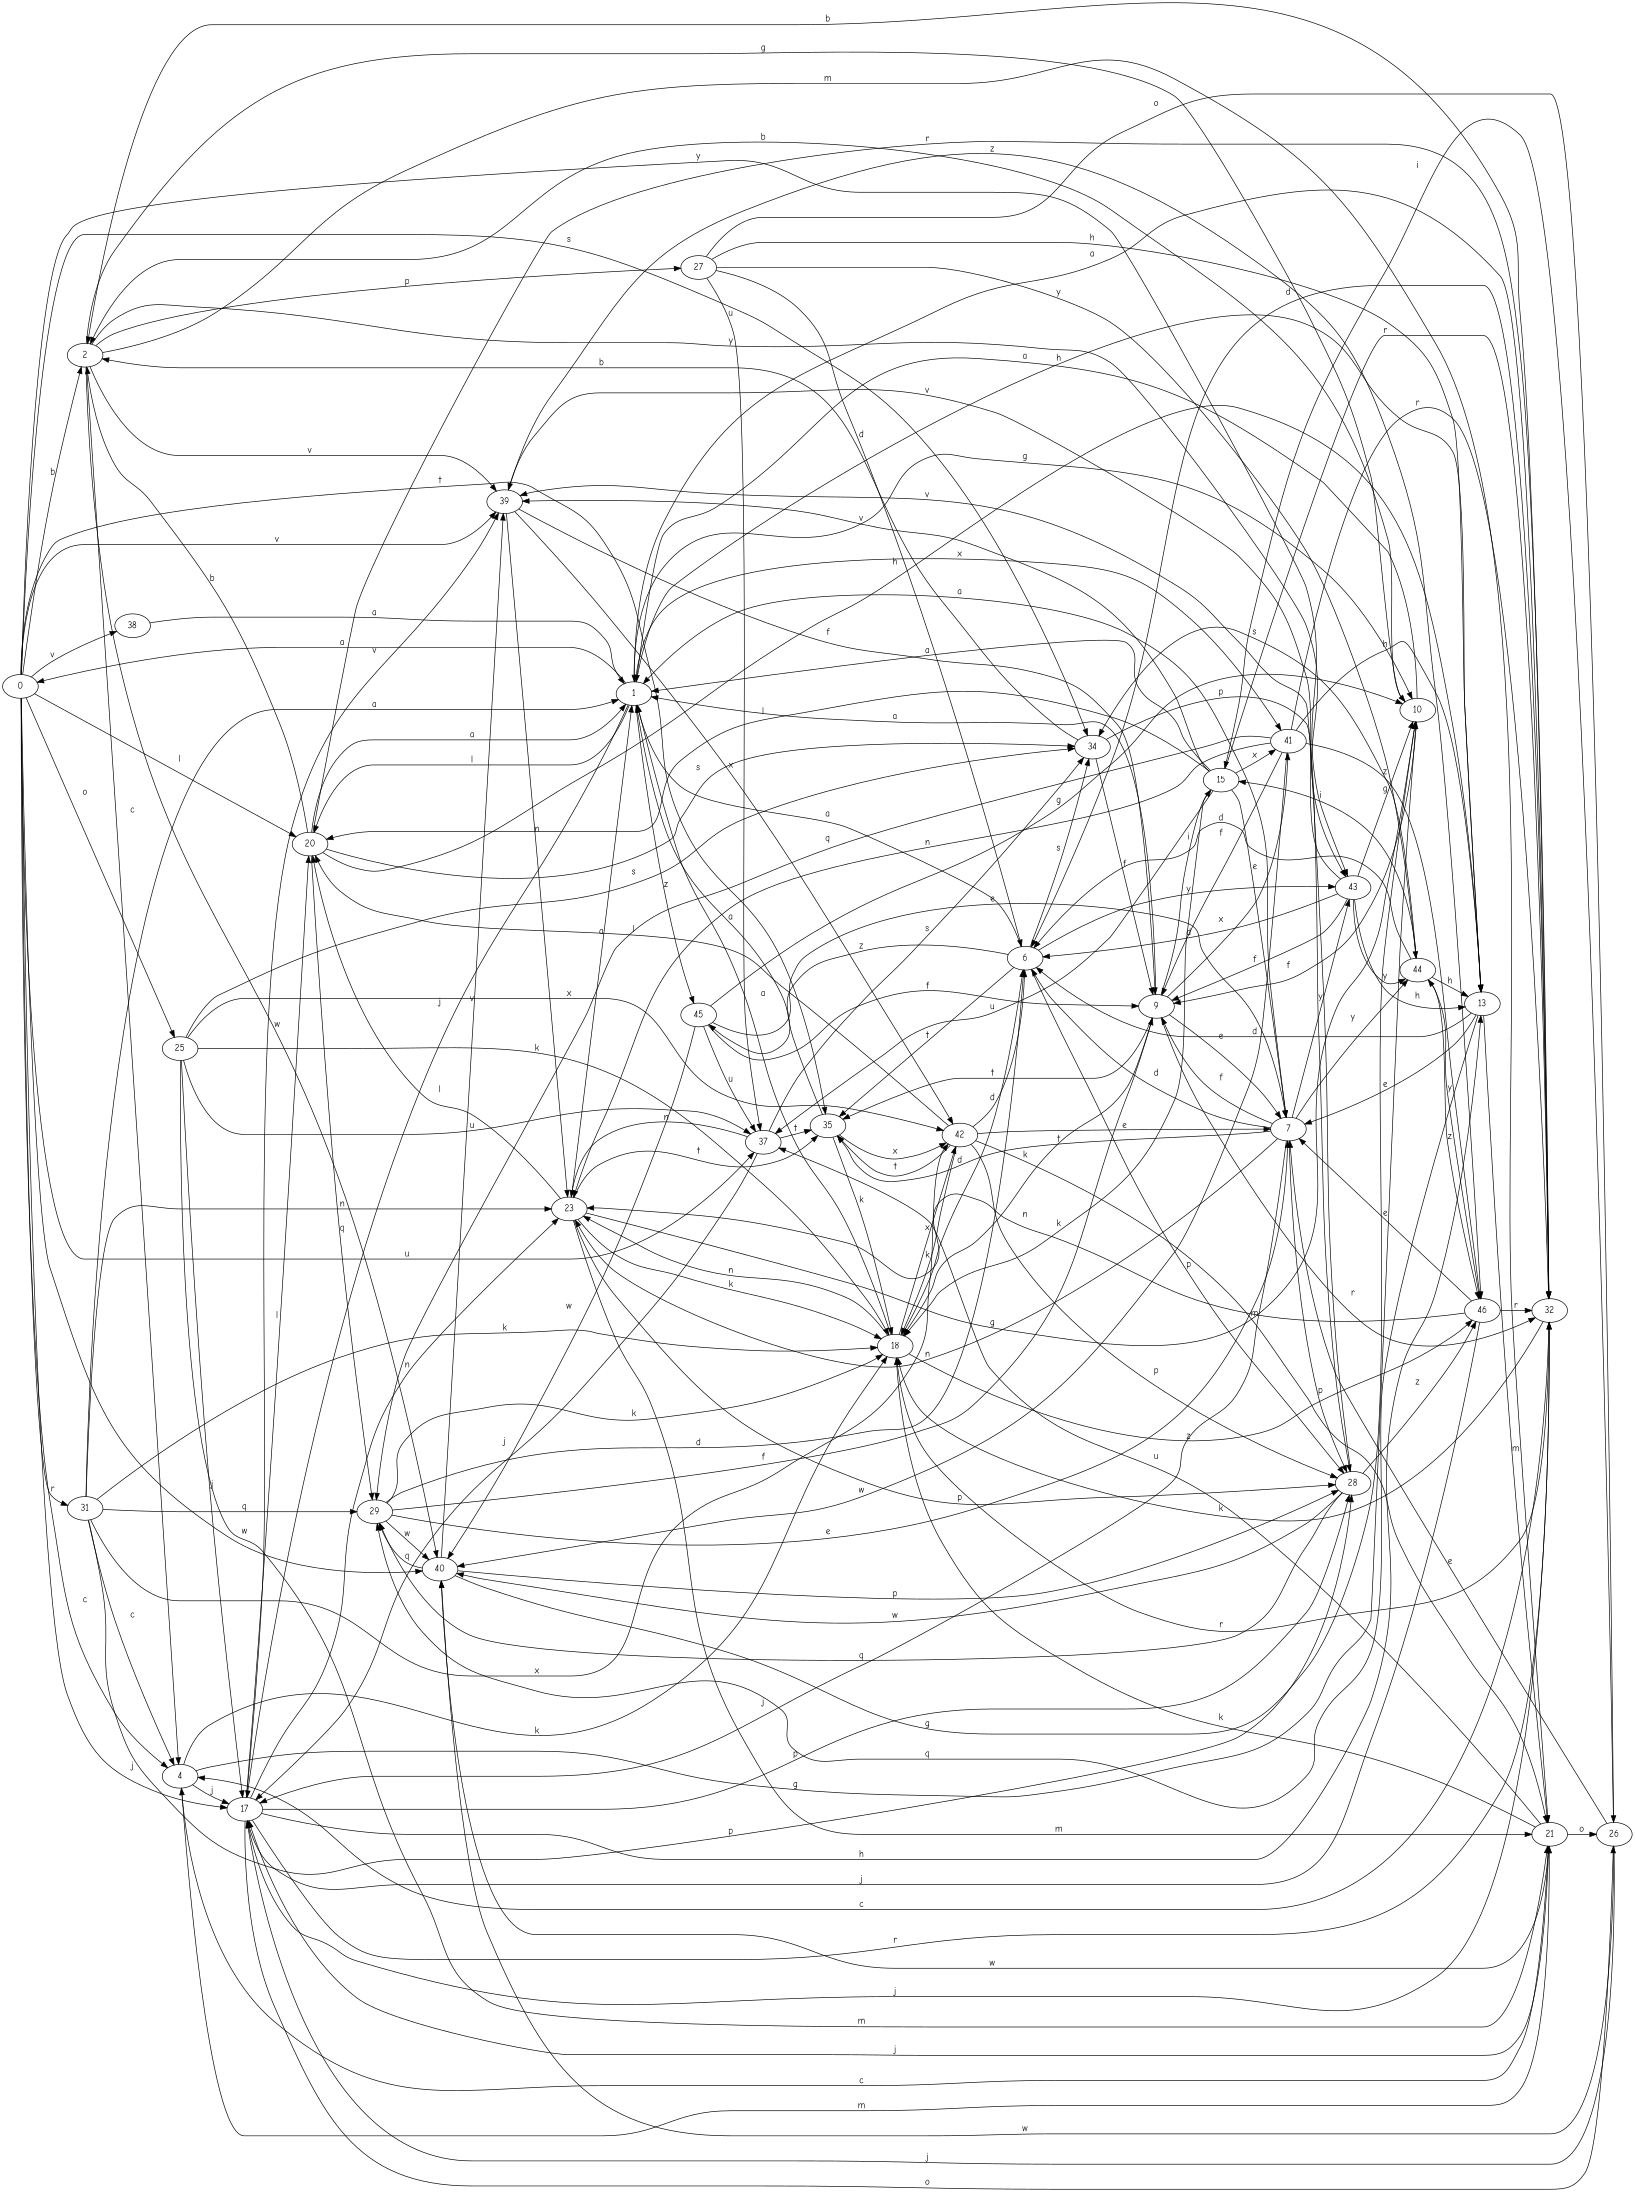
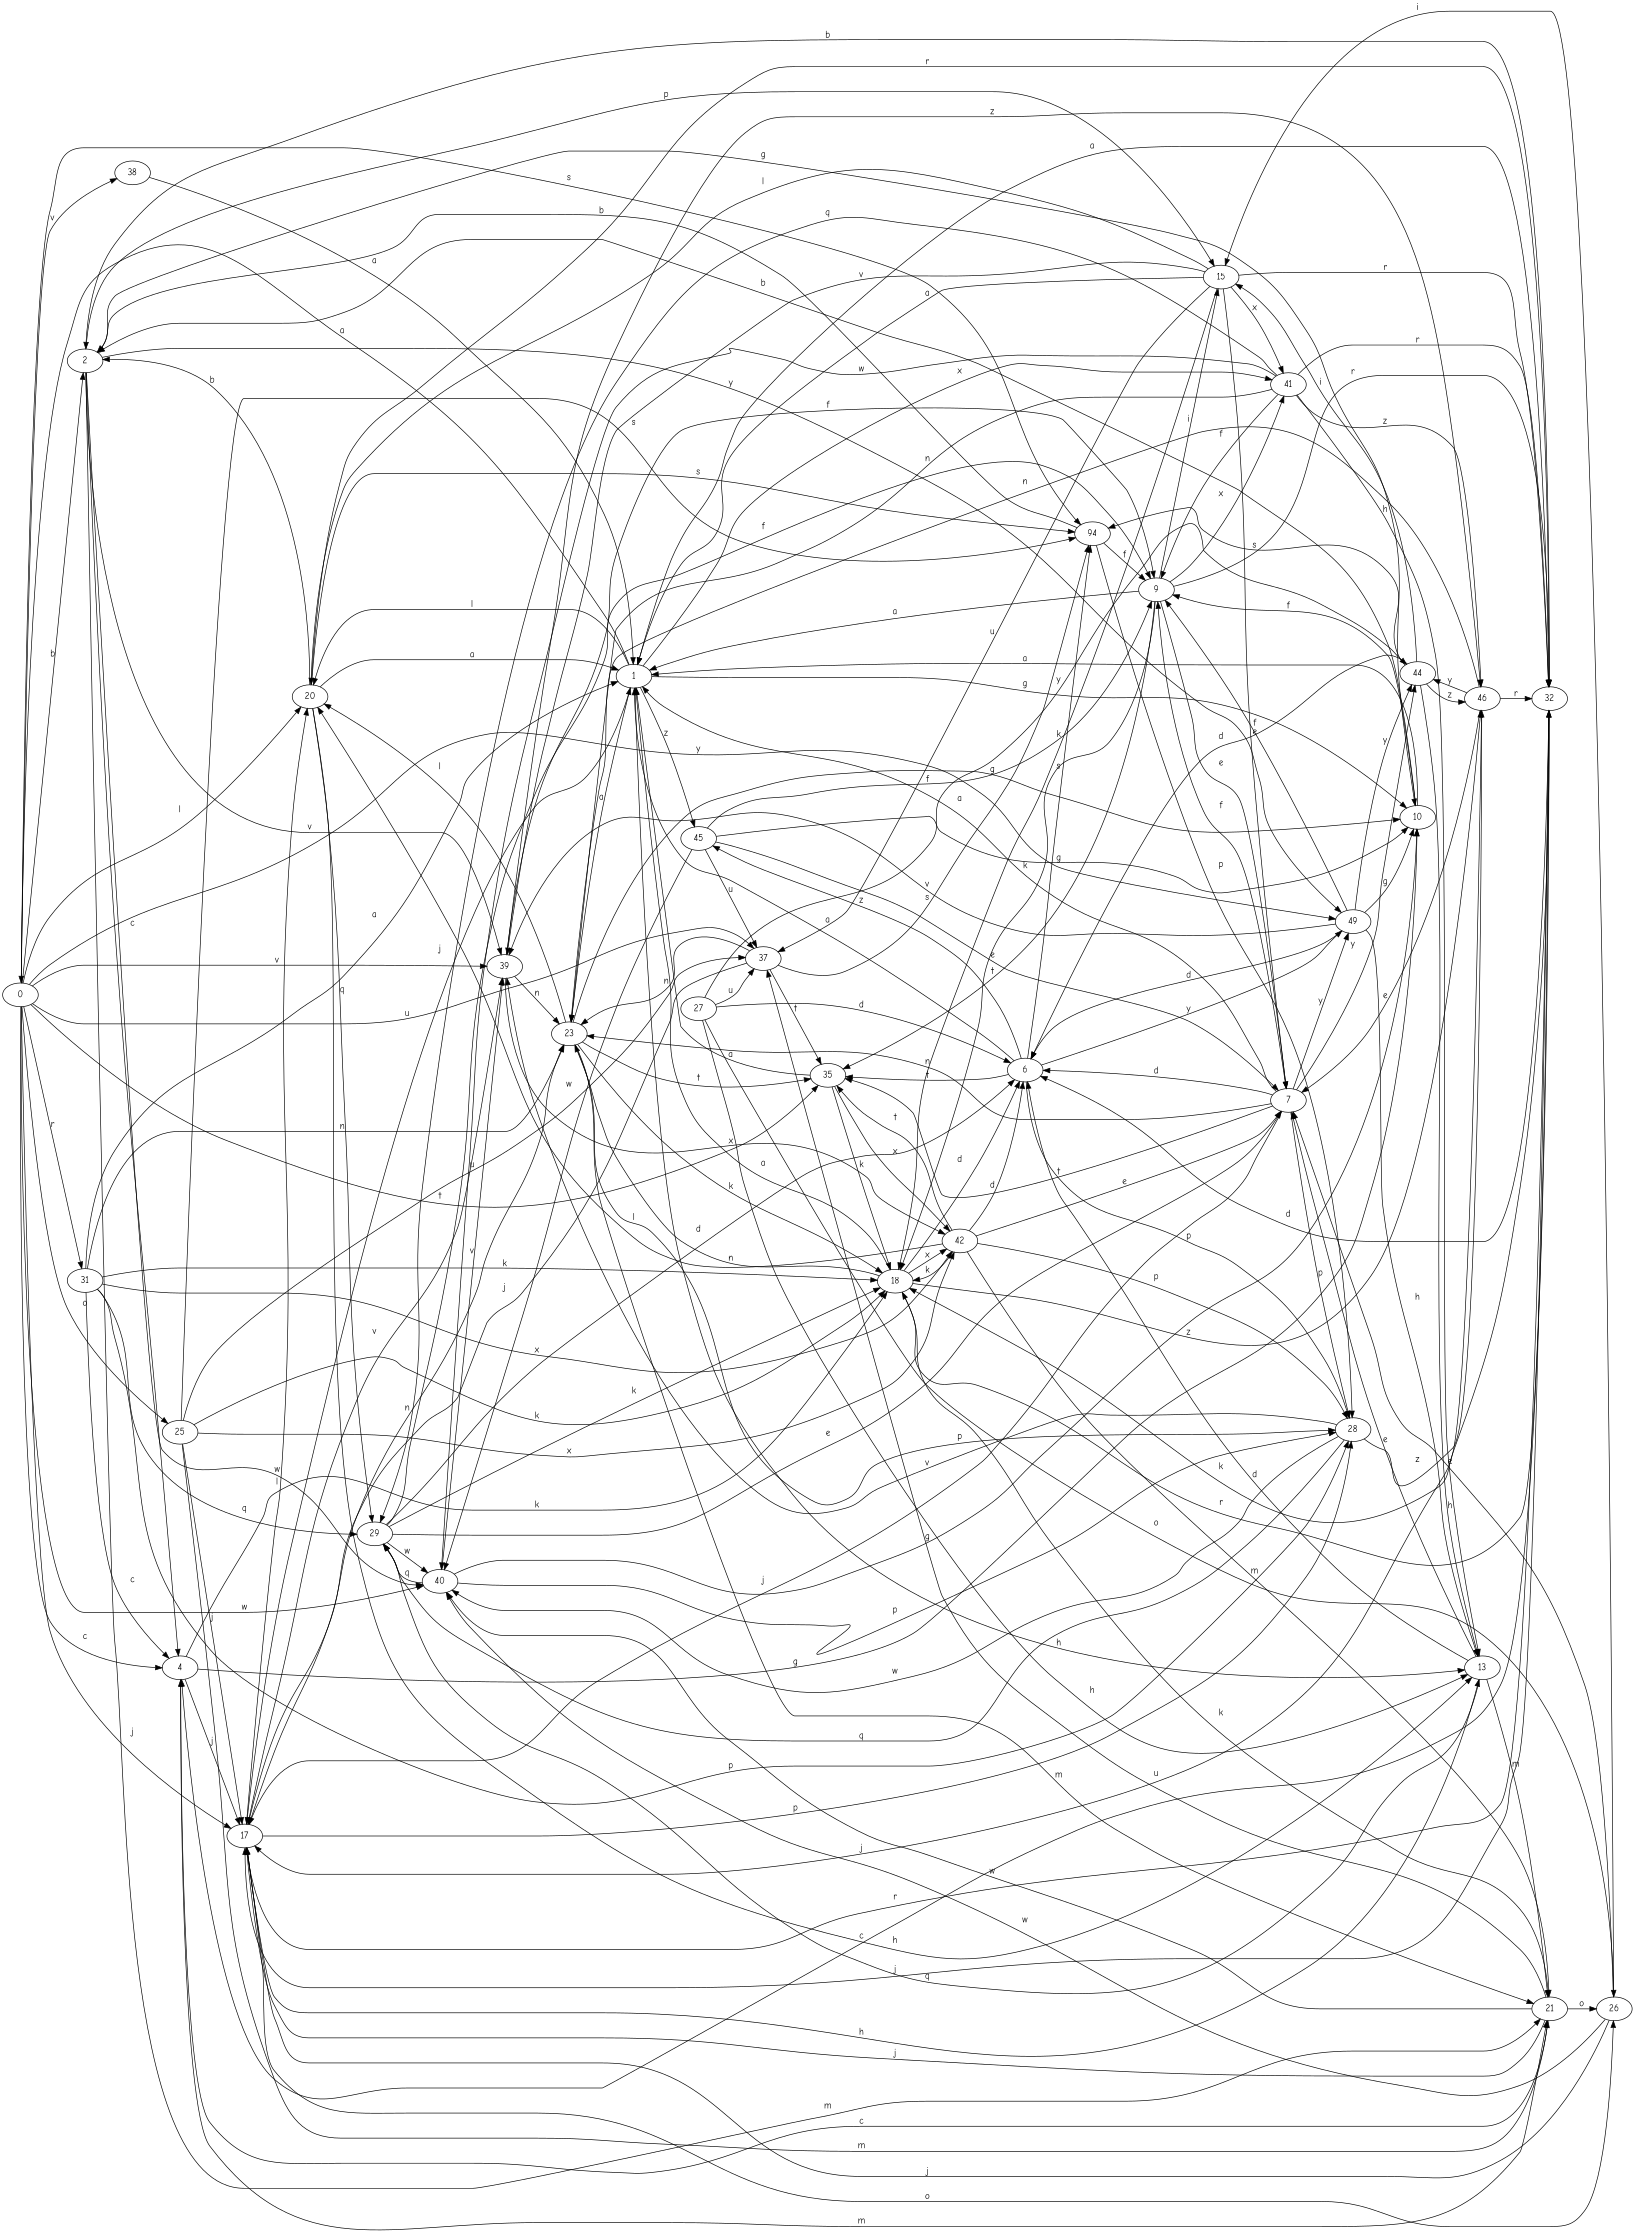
  strict digraph {
    fontname="Comic Neue"
    rankdir=LR
    node [fontname="Comic Neue"]
    edge [fontname="Comic Neue"]
    0
    2
    4
    17
    20
    25
    31
-   34
+   34 [label=94]
    35
    37
    38
    39
    40
-   43
+   43 [label=49]
    10
    21
    27
    18
    13
    28
    23
    32
    26
    1
    29
    42
    9
    46
    6
    44
    41
    45
    7
    15
    0 -> 2 [label=b]
    0 -> 4 [label=c]
    0 -> 17 [label=j]
    0 -> 20 [label=l]
    0 -> 25 [label=o]
    0 -> 31 [label=r]
    0 -> 34 [label=s]
    0 -> 35 [label=t]
    0 -> 37 [label=u]
    0 -> 38 [label=v]
    0 -> 39 [label=v]
    0 -> 40 [label=w]
    0 -> 43 [label=y]
    2 -> 4 [label=c]
    2 -> 39 [label=v]
    2 -> 40 [label=w]
    2 -> 43 [label=y]
    2 -> 10 [label=g]
    2 -> 21 [label=m]
-   2 -> 27 [label=p]
+   2 -> 15 [label=p]
    4 -> 17 [label=j]
    4 -> 10 [label=g]
    4 -> 21 [label=m]
    4 -> 18 [label=k]
    17 -> 20 [label=l]
    17 -> 39 [label=v]
    17 -> 13 [label=h]
    17 -> 28 [label=p]
    17 -> 23 [label=n]
    17 -> 32 [label=r]
    17 -> 26 [label=o]
    20 -> 2 [label=b]
    20 -> 34 [label=s]
    20 -> 13 [label=h]
    20 -> 32 [label=r]
    20 -> 1 [label=a]
    20 -> 29 [label=q]
    25 -> 17 [label=j]
    25 -> 34 [label=s]
    25 -> 37 [label=u]
    25 -> 21 [label=m]
    25 -> 18 [label=k]
    25 -> 42 [label=x]
    31 -> 4 [label=c]
    31 -> 18 [label=k]
    31 -> 28 [label=p]
    31 -> 23 [label=n]
    31 -> 1 [label=a]
    31 -> 29 [label=q]
    31 -> 42 [label=x]
    34 -> 2 [label=b]
    34 -> 28 [label=p]
    34 -> 9 [label=f]
    35 -> 18 [label=k]
    35 -> 1 [label=a]
    35 -> 42 [label=x]
    37 -> 17 [label=j]
    37 -> 34 [label=s]
    37 -> 35 [label=t]
    37 -> 23 [label=n]
    38 -> 1 [label=a]
    39 -> 23 [label=n]
    39 -> 42 [label=x]
    39 -> 9 [label=f]
    39 -> 46 [label=z]
    40 -> 39 [label=v]
    40 -> 10 [label=g]
    40 -> 28 [label=p]
    40 -> 29 [label=q]
    43 -> 39 [label=v]
    43 -> 10 [label=g]
    43 -> 13 [label=h]
    43 -> 9 [label=f]
    43 -> 6 [label=d]
    43 -> 44 [label=y]
    10 -> 2 [label=b]
    10 -> 1 [label=a]
    10 -> 9 [label=f]
    21 -> 4 [label=c]
    21 -> 17 [label=j]
    21 -> 37 [label=u]
    21 -> 40 [label=w]
    21 -> 18 [label=k]
    21 -> 26 [label=o]
    27 -> 37 [label=u]
    27 -> 13 [label=h]
    27 -> 26 [label=o]
    27 -> 6 [label=d]
    27 -> 44 [label=y]
    18 -> 23 [label=n]
    18 -> 32 [label=r]
    18 -> 1 [label=a]
    18 -> 42 [label=x]
    18 -> 46 [label=z]
    18 -> 6 [label=d]
    13 -> 21 [label=m]
    13 -> 29 [label=q]
    13 -> 6 [label=d]
    13 -> 7 [label=e]
    28 -> 39 [label=v]
    28 -> 40 [label=w]
    28 -> 29 [label=q]
    28 -> 46 [label=z]
    23 -> 20 [label=l]
    23 -> 35 [label=t]
    23 -> 10 [label=g]
    23 -> 21 [label=m]
    23 -> 18 [label=k]
    23 -> 28 [label=p]
    23 -> 1 [label=a]
    32 -> 2 [label=b]
    32 -> 4 [label=c]
    32 -> 17 [label=j]
    32 -> 18 [label=k]
    32 -> 1 [label=a]
    32 -> 6 [label=d]
    26 -> 17 [label=j]
    26 -> 40 [label=w]
    26 -> 7 [label=e]
    26 -> 15 [label=i]
    1 -> 0 [label=a]
    1 -> 17 [label=j]
    1 -> 20 [label=l]
    1 -> 10 [label=g]
    1 -> 13 [label=h]
    1 -> 41 [label=x]
    1 -> 45 [label=z]
    29 -> 40 [label=w]
    29 -> 18 [label=k]
    29 -> 9 [label=f]
    29 -> 6 [label=d]
    29 -> 7 [label=e]
    42 -> 20 [label=l]
    42 -> 35 [label=t]
    42 -> 21 [label=m]
    42 -> 18 [label=k]
    42 -> 28 [label=p]
    42 -> 6 [label=d]
    42 -> 7 [label=e]
    9 -> 35 [label=t]
    9 -> 18 [label=k]
    9 -> 32 [label=r]
    9 -> 1 [label=a]
    9 -> 41 [label=x]
    9 -> 7 [label=e]
    9 -> 15 [label=i]
    46 -> 17 [label=j]
    46 -> 23 [label=n]
    46 -> 32 [label=r]
    46 -> 44 [label=y]
    46 -> 7 [label=e]
    6 -> 34 [label=s]
    6 -> 35 [label=t]
    6 -> 43 [label=y]
    6 -> 28 [label=p]
    6 -> 1 [label=a]
    6 -> 45 [label=z]
    44 -> 34 [label=s]
    44 -> 13 [label=h]
    44 -> 46 [label=z]
    44 -> 6 [label=d]
    44 -> 15 [label=i]
    41 -> 40 [label=w]
    41 -> 13 [label=h]
    41 -> 23 [label=n]
    41 -> 32 [label=r]
    41 -> 29 [label=q]
    41 -> 9 [label=f]
    41 -> 46 [label=z]
    45 -> 37 [label=u]
    45 -> 40 [label=w]
    45 -> 10 [label=g]
    45 -> 9 [label=f]
    45 -> 7 [label=e]
    7 -> 17 [label=j]
    7 -> 35 [label=t]
    7 -> 43 [label=y]
    7 -> 28 [label=p]
    7 -> 23 [label=n]
    7 -> 1 [label=a]
    7 -> 9 [label=f]
    7 -> 6 [label=d]
    7 -> 44 [label=y]
    15 -> 20 [label=l]
    15 -> 37 [label=u]
    15 -> 39 [label=v]
    15 -> 18 [label=k]
    15 -> 32 [label=r]
    15 -> 1 [label=a]
    15 -> 41 [label=x]
    15 -> 7 [label=e]
  }
